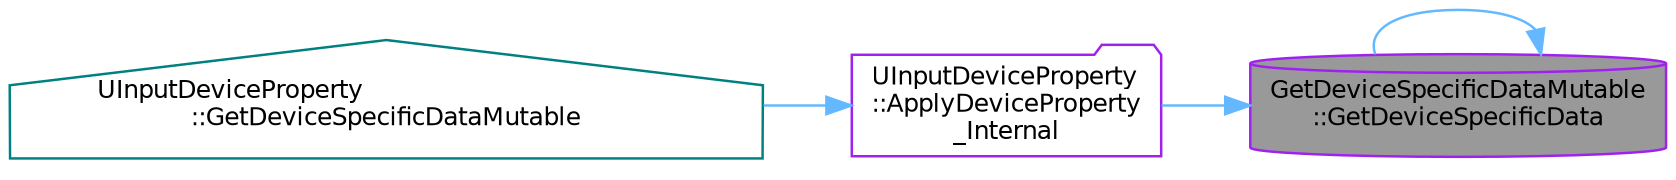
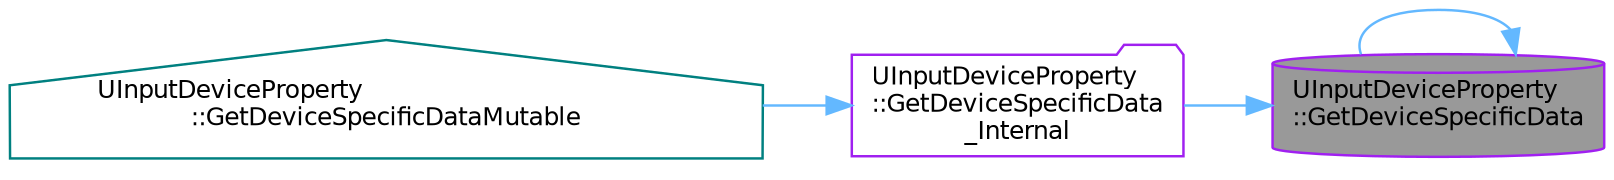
  digraph {
    rankdir=RL
    node [color=purple fillcolor=white fontname=Helvetica fontsize=10 style=filled]
    edge [color=steelblue1 dir=back fontname=Helvetica fontsize=10 labelfontname=Helvetica labelfontsize=10 style=solid]
-   n1 [fillcolor=grey60 fontcolor=black height=0.2 label="GetDeviceSpecificDataMutable\l::GetDeviceSpecificData" shape=cylinder width=0.4]
-   n2 [height=0.2 label="UInputDeviceProperty\l::ApplyDeviceProperty\l_Internal" shape=folder width=0.4]
+   n1 [fillcolor=grey60 fontcolor=black height=0.2 label="UInputDeviceProperty\l::GetDeviceSpecificData" shape=cylinder width=0.4]
+   n2 [height=0.2 label="UInputDeviceProperty\l::GetDeviceSpecificData\l_Internal" shape=folder width=0.4]
    n3 [color=teal height=0.2 label="UInputDeviceProperty\l::GetDeviceSpecificDataMutable" shape=house width=0.4]
    n1 -> n1
    n1 -> n2
    n2 -> n3
  }
